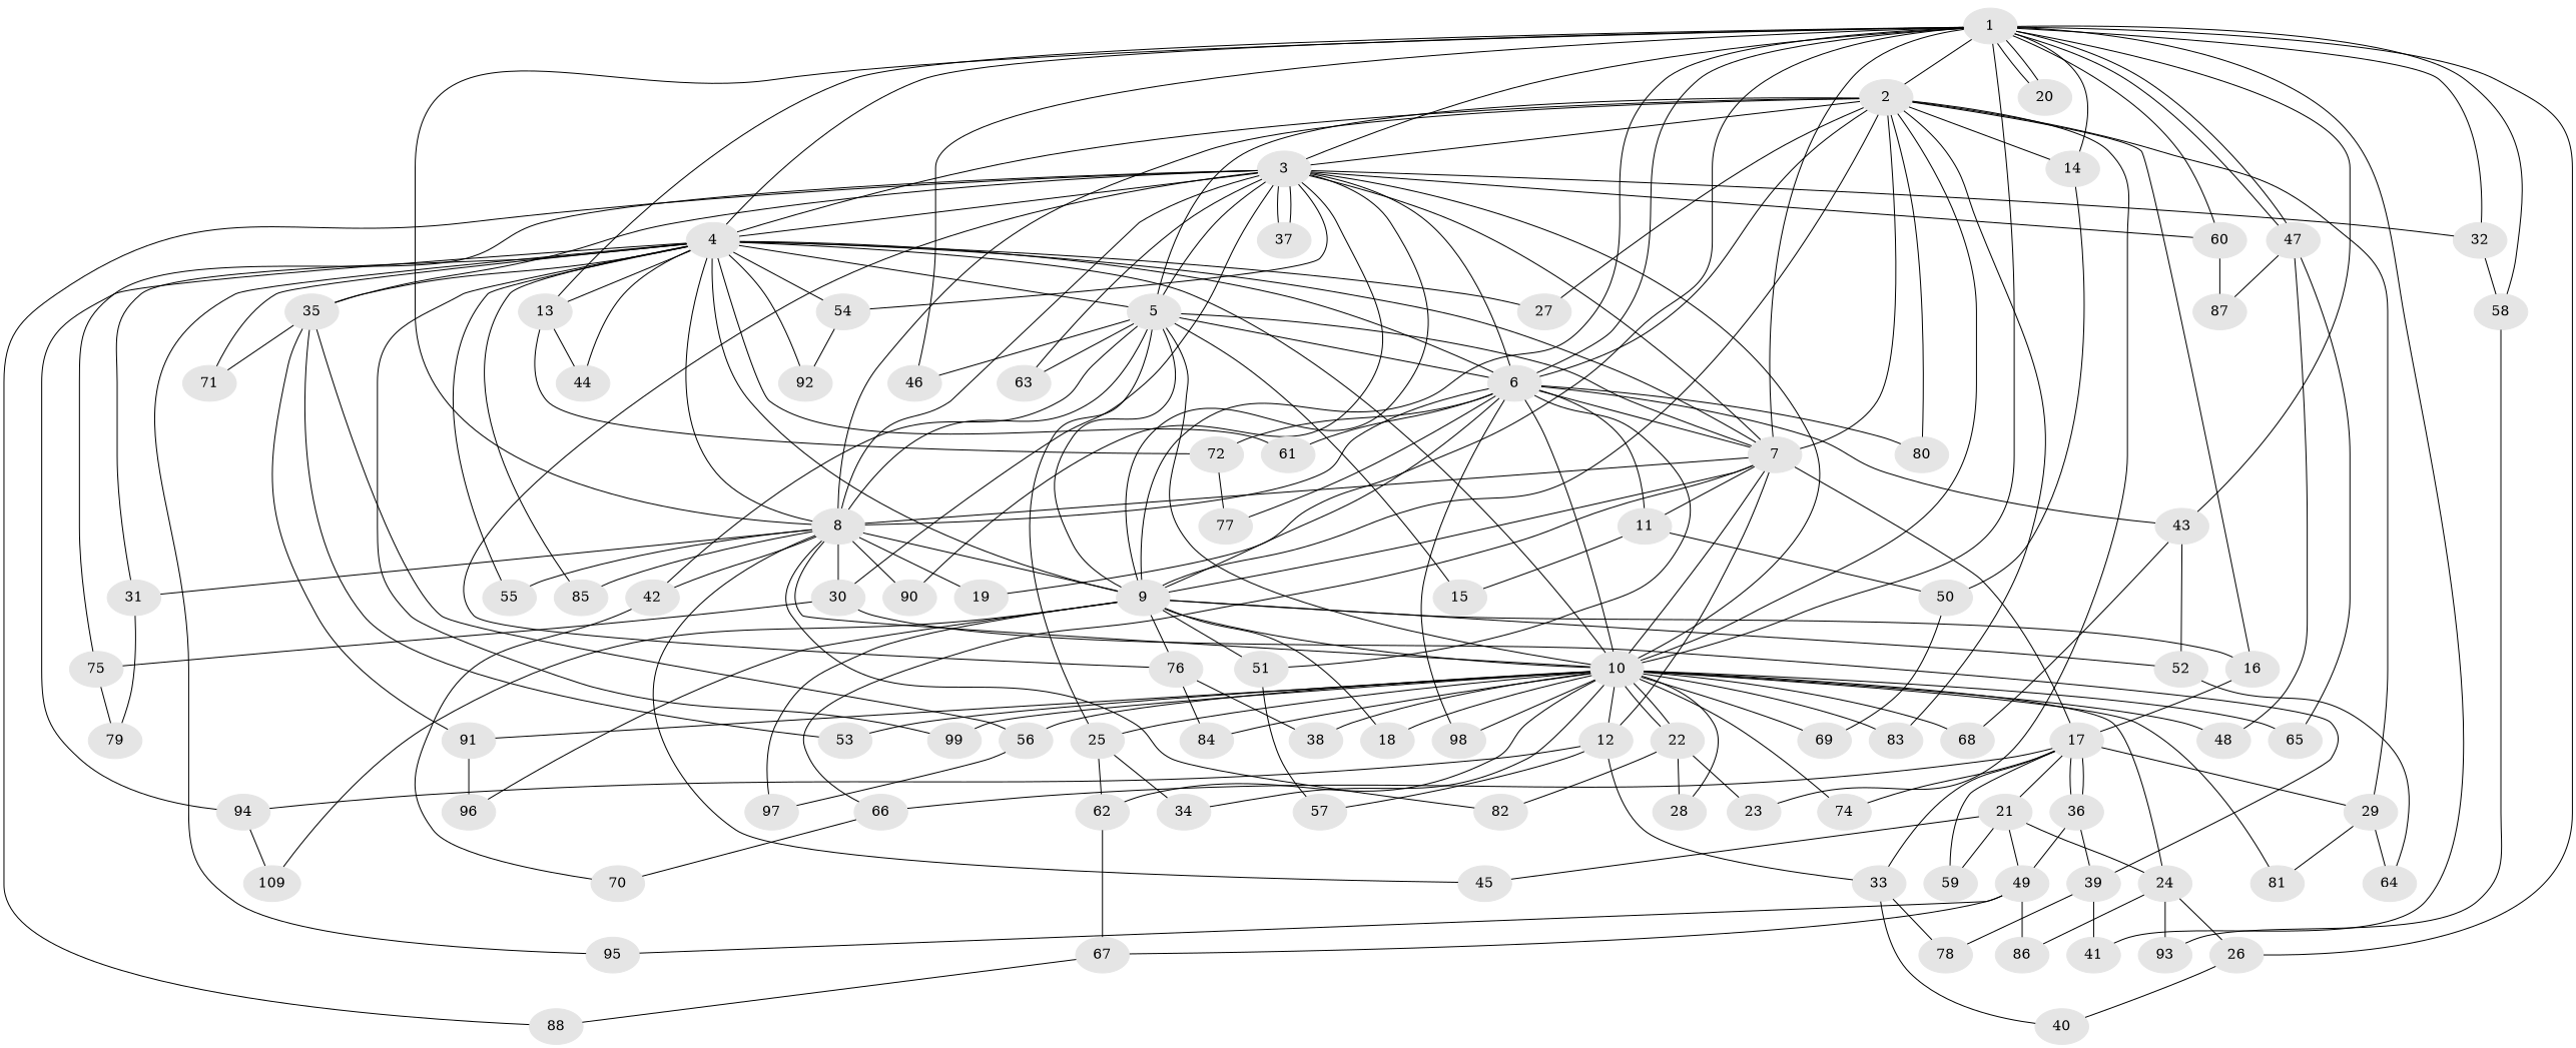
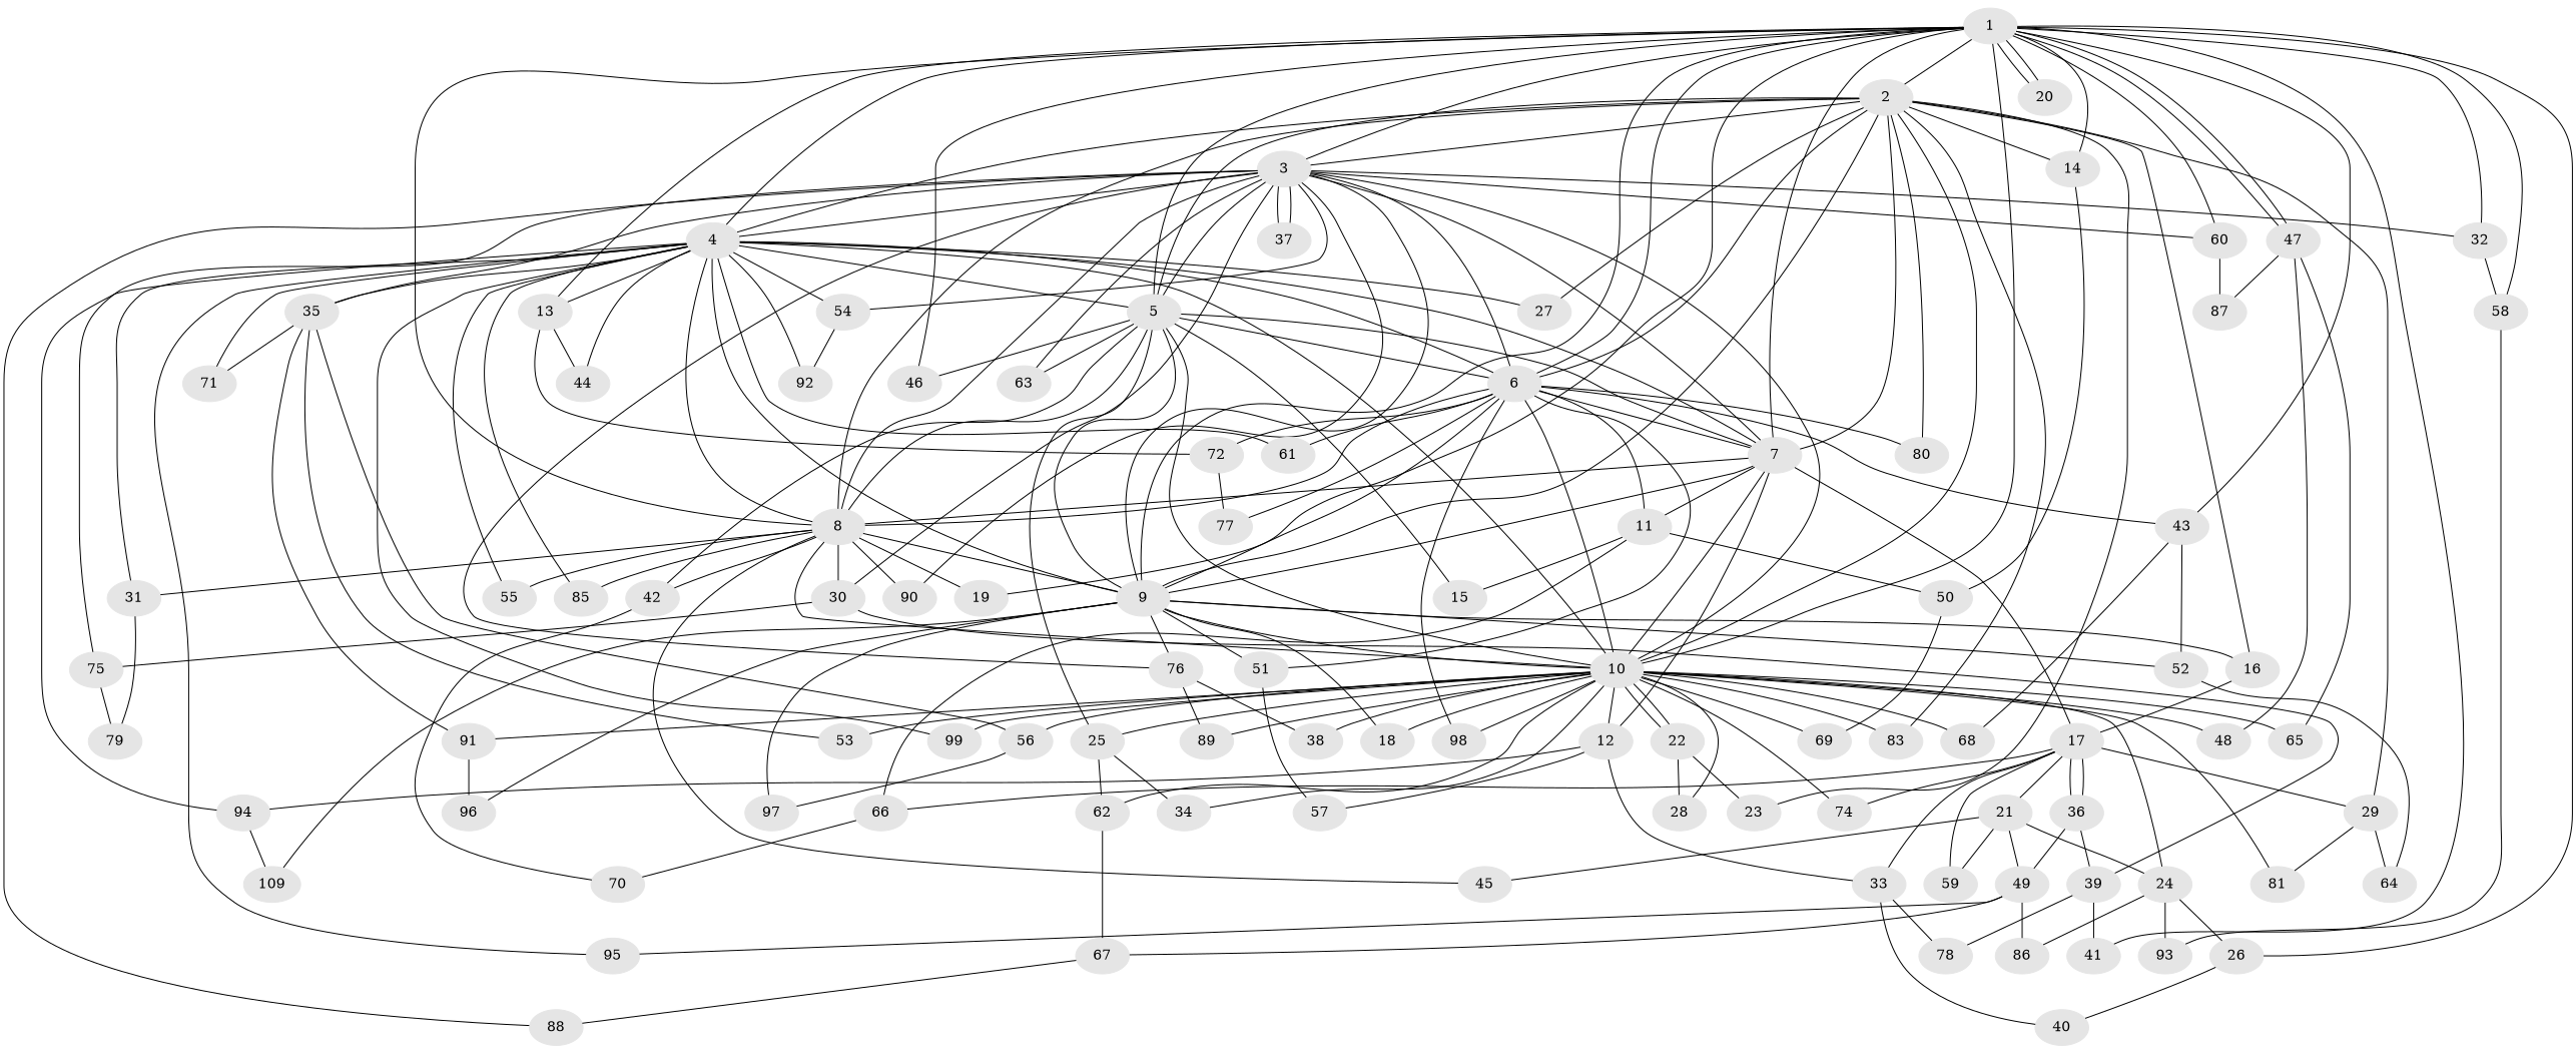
  graph {
    node [color=gray90 style=filled]
    1
    2
    3
    4
    5
    6
    7
    8
    9
    10
    13
    14
    19
    20
    26
    32
    41
    43
    46
    47
    58
    60
    16
    23
    27
    29
    80
    83
    30
    35
    37
    54
    63
    75
    76
    88
    90
    31
    44
    55
    61
    71
    85
    92
    94
    95
    99
    15
    25
    42
    11
    51
    72
    77
    98
    12
    17
    66
    45
-   82
    18
    52
    96
    97
    n65 [label=109]
    38
    22
    24
    28
    34
    48
    53
    56
    62
    65
    68
    69
    74
    81
-   84
+   84 [label=89]
    91
    50
    40
    87
    93
    64
    39
    79
    70
    57
    33
    21
    36
    59
    86
    67
    78
    49
    1 -- 2
    1 -- 3
    1 -- 4
+   1 -- 5
    1 -- 6
    1 -- 7
    1 -- 8
    1 -- 9
    1 -- 10
    1 -- 13
    1 -- 14
    1 -- 19
    1 -- 20
    1 -- 20
    1 -- 26
    1 -- 32
    1 -- 41
    1 -- 43
    1 -- 46
    1 -- 47
    1 -- 47
    1 -- 58
    1 -- 60
    2 -- 3
    2 -- 4
    2 -- 5
    2 -- 6
    2 -- 7
    2 -- 8
    2 -- 9
    2 -- 10
    2 -- 14
    2 -- 16
    2 -- 23
    2 -- 27
    2 -- 29
    2 -- 80
    2 -- 83
    3 -- 4
    3 -- 5
    3 -- 6
    3 -- 7
    3 -- 8
    3 -- 9
    3 -- 10
    3 -- 32
    3 -- 60
    3 -- 30
    3 -- 35
    3 -- 37
    3 -- 37
    3 -- 54
    3 -- 63
    3 -- 75
    3 -- 76
    3 -- 88
    3 -- 90
    4 -- 5
    4 -- 6
    4 -- 7
    4 -- 8
    4 -- 9
    4 -- 10
    4 -- 13
    4 -- 27
    4 -- 35
    4 -- 54
    4 -- 31
    4 -- 44
    4 -- 55
    4 -- 61
    4 -- 71
    4 -- 85
    4 -- 92
    4 -- 94
    4 -- 95
    4 -- 99
    5 -- 6
    5 -- 7
    5 -- 8
    5 -- 9
    5 -- 10
    5 -- 46
    5 -- 63
    5 -- 15
    5 -- 25
    5 -- 42
    6 -- 7
    6 -- 8
    6 -- 9
    6 -- 10
    6 -- 43
    6 -- 80
    6 -- 61
    6 -- 11
    6 -- 51
    6 -- 72
    6 -- 77
    6 -- 98
    7 -- 8
    7 -- 9
    7 -- 10
    7 -- 11
    7 -- 12
    7 -- 17
-   7 -- 66
+   11 -- 66
    8 -- 9
    8 -- 10
    8 -- 19
    8 -- 30
    8 -- 90
    8 -- 31
    8 -- 55
    8 -- 85
    8 -- 42
    8 -- 45
-   8 -- 82
    9 -- 10
    9 -- 16
    9 -- 76
    9 -- 51
    9 -- 18
    9 -- 52
    9 -- 96
    9 -- 97
    9 -- n65
    10 -- 83
    10 -- 99
    10 -- 25
    10 -- 98
    10 -- 12
    10 -- 18
    10 -- 38
    10 -- 22
    10 -- 22
    10 -- 24
    10 -- 28
    10 -- 34
    10 -- 48
    10 -- 53
    10 -- 56
    10 -- 62
    10 -- 65
    10 -- 68
    10 -- 69
    10 -- 74
    10 -- 81
    10 -- 84
    10 -- 91
    13 -- 44
    13 -- 72
    14 -- 50
    26 -- 40
    32 -- 58
    43 -- 52
    43 -- 68
    47 -- 48
    47 -- 65
    47 -- 87
    58 -- 93
    60 -- 87
    16 -- 17
    29 -- 81
    29 -- 64
    30 -- 75
    30 -- 39
    35 -- 71
    35 -- 53
    35 -- 56
    35 -- 91
    54 -- 92
    75 -- 79
    76 -- 38
    76 -- 84
    31 -- 79
    94 -- n65
    25 -- 34
    25 -- 62
    42 -- 70
    11 -- 15
    11 -- 50
    51 -- 57
    72 -- 77
    12 -- 94
    12 -- 57
    12 -- 33
    17 -- 29
    17 -- 66
    17 -- 74
    17 -- 33
    17 -- 21
    17 -- 36
    17 -- 36
    17 -- 59
    66 -- 70
    52 -- 64
    22 -- 23
-   22 -- 82
    22 -- 28
    24 -- 26
    24 -- 93
    24 -- 86
    56 -- 97
    62 -- 67
    91 -- 96
    50 -- 69
    39 -- 41
    39 -- 78
    33 -- 40
    33 -- 78
    21 -- 45
    21 -- 24
    21 -- 59
    21 -- 49
    36 -- 39
    36 -- 49
    67 -- 88
    49 -- 95
    49 -- 86
    49 -- 67
  }
